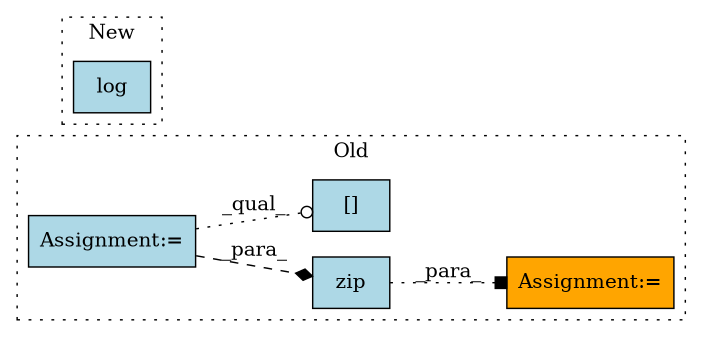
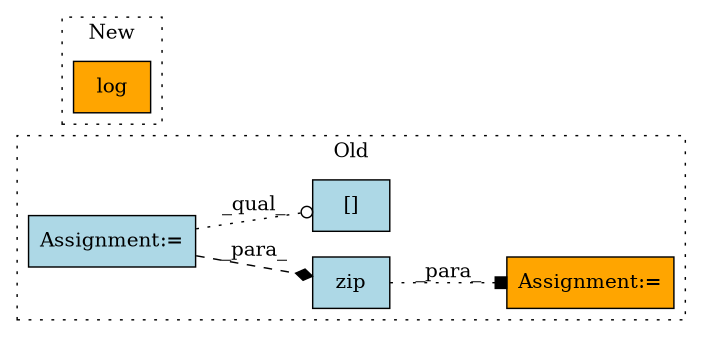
  digraph {
    rankdir=LR
    node [a=32 l="4,1" shape=box style=filled fillcolor=lightblue]
    edge [style=dotted]
    n1 [label=zip s="14836,14860"]
    n2 [a=7 l="67,2" label="Assignment:=" s="14759,14861" fillcolor=orange]
    n3 [a=7 l=1 label="Assignment:=" s=14359]
    n4 [a=2 l="11,1" label="[]" s="14428,14441"]
-   n5 [label=log s="14166,14189"]
+   n5 [label=log s="14166,14189" fillcolor=orange]
    subgraph cluster_1 {
      label=Old
      style=dotted
      n1
      n2
      n3
      n4
    }
    subgraph cluster_2 {
      label=New
      style=dotted
      n5
    }
    n1 -> n2 [label=_para_ arrowhead=box]
    n3 -> n1 [label=_para_ style=dashed arrowhead=diamond]
    n3 -> n4 [label=_qual_ arrowhead=odot]
  }
